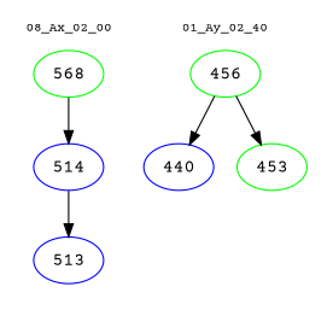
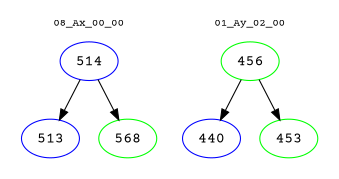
  digraph {
    fontname="Courier Prime"
    node [color=blue fontname="Courier Prime"]
    edge [color=black fontname="Courier Prime"]
    n1 [label=514]
    n2 [label=513]
    n3 [color=green label=568]
    n4 [color=green label=456]
    n5 [label=440]
    n6 [color=green label=453]
    subgraph cluster_1 {
      color=white
      fontsize=10
-     label="08_Ax_02_00"
+     label="08_Ax_00_00"
      n1
      n2
      n3
    }
    subgraph cluster_2 {
      color=white
      fontsize=10
-     label="01_Ay_02_40"
+     label="01_Ay_02_00"
      n4
      n5
      n6
    }
    n1 -> n2
-   n3 -> n1
+   n1 -> n3
    n4 -> n5
    n4 -> n6
  }
